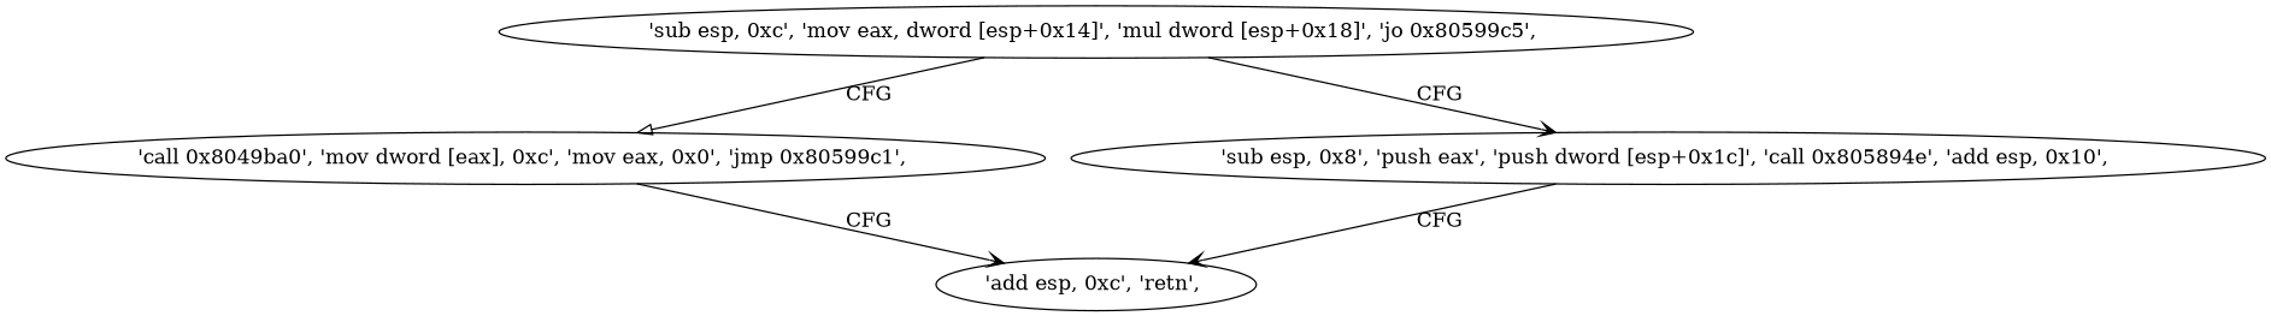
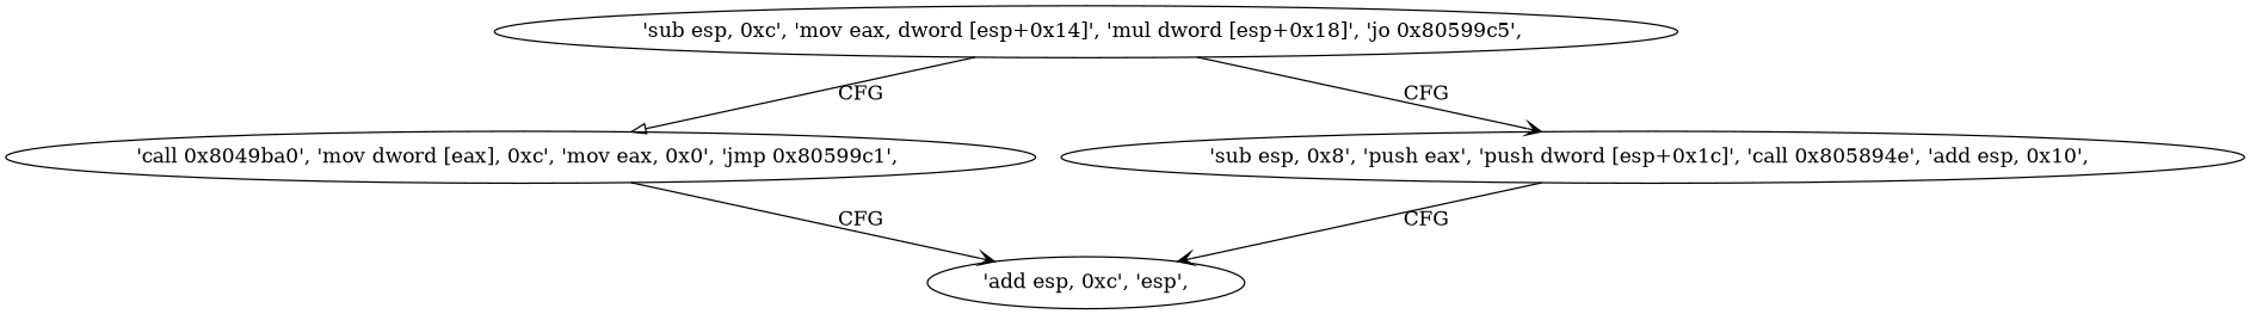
  digraph {
    edge [arrowhead=vee]
    n1 [label="'sub esp, 0xc', 'mov eax, dword [esp+0x14]', 'mul dword [esp+0x18]', 'jo 0x80599c5', "]
    n2 [label="'call 0x8049ba0', 'mov dword [eax], 0xc', 'mov eax, 0x0', 'jmp 0x80599c1', "]
    n3 [label="'sub esp, 0x8', 'push eax', 'push dword [esp+0x1c]', 'call 0x805894e', 'add esp, 0x10', "]
-   n4 [label="'add esp, 0xc', 'retn', "]
+   n4 [label="'add esp, 0xc', 'esp',"]
    n1 -> n2 [label=CFG arrowhead=onormal]
    n1 -> n3 [label=CFG]
    n2 -> n4 [label=CFG]
    n3 -> n4 [label=CFG]
  }
